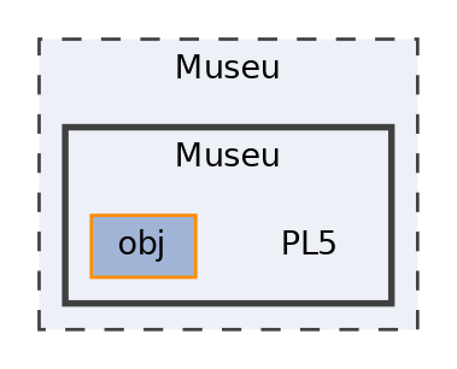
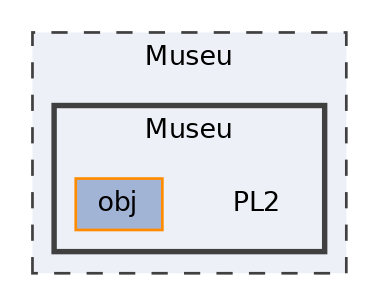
  digraph {
    compound=true
    node [fontname=Helvetica fontsize=10]
-   n1 [height=0.2 label=PL5 shape=plaintext width=0.4 color=red]
+   n1 [height=0.2 label=PL2 shape=plaintext width=0.4 color=red]
    n2 [color=darkorange fillcolor="#a2b4d6" height=0.2 label=obj shape=box style=filled width=0.4]
    subgraph cluster_1 {
      bgcolor="#edf0f7"
      fontname=Helvetica
      fontsize=10
      label=Museu
      pencolor=grey25
      style="filled,dashed"
      subgraph cluster_2 {
        bgcolor="#edf0f7"
        fontname=Helvetica
        fontsize=10
        pencolor=grey25
        style="filled,bold"
        n1
        n2
      }
    }
  }
